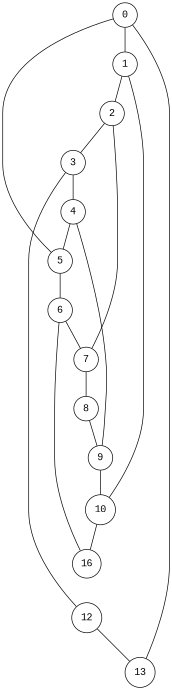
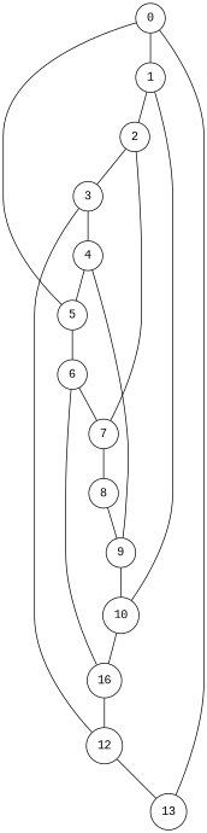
  graph {
    fontname="Liberation Mono"
    node [color=black fontname="Liberation Mono" shape=circle]
    edge [color=black fontname="Liberation Mono"]
    0 [height=0.50 width=0.50]
    1 [height=0.50 width=0.50]
    5 [height=0.50 width=0.50]
    2 [height=0.50 width=0.50]
    6 [height=0.50 width=0.50]
    3 [height=0.50 width=0.50]
    7 [height=0.50 width=0.50]
    4 [height=0.50 width=0.50]
    8 [height=0.50 width=0.50]
    9 [height=0.50 width=0.50]
    10 [height=0.61 width=0.61]
    n12 [height=0.58 label=16 width=0.58]
    12 [height=0.61 width=0.61]
    13 [height=0.61 width=0.61]
    0 -- 1
    0 -- 5
    1 -- 2
    5 -- 6
    2 -- 3
    2 -- 7
    6 -- 7
    6 -- n12
    3 -- 4
    7 -- 8
    4 -- 5
    4 -- 9
    8 -- 9
    9 -- 10
    10 -- 1
    10 -- n12
+   n12 -- 12
    12 -- 3
    12 -- 13
    13 -- 0
  }
